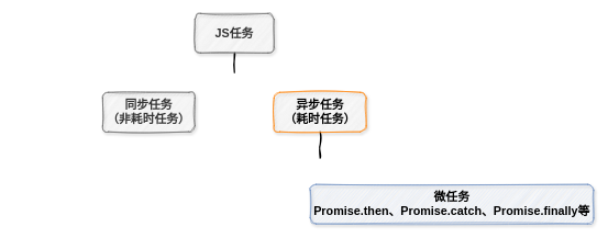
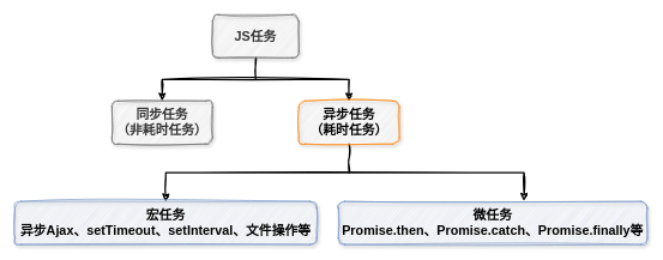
  <mxCell id="0" />
  <mxCell id="1" parent="0" />
  <mxCell id="2" style="edgeStyle=orthogonalEdgeStyle;rounded=0;orthogonalLoop=1;jettySize=auto;html=1;exitX=0.5;exitY=1;exitDx=0;exitDy=0;strokeWidth=2;shadow=0;sketch=1;curveFitting=1;jiggle=2;endArrow=none;endFill=0;" edge="1" parent="1" source="3"><mxGeometry relative="1" as="geometry"><mxPoint x="355" y="110" as="targetPoint" /></mxGeometry></mxCell>
  <mxCell id="3" value="&lt;b&gt;&lt;font style=&quot;font-size: 18px;&quot;&gt;JS任务&lt;/font&gt;&lt;/b&gt;" style="rounded=1;whiteSpace=wrap;html=1;fillColor=#f5f5f5;fontColor=#333333;strokeColor=#666666;shadow=1;glass=0;sketch=1;curveFitting=1;jiggle=2;" vertex="1" parent="1"><mxGeometry x="295" y="20" width="120" height="60" as="geometry" /></mxCell>
+ <mxCell id="4" style="edgeStyle=orthogonalEdgeStyle;rounded=0;orthogonalLoop=1;jettySize=auto;html=1;entryX=0.5;entryY=0;entryDx=0;entryDy=0;exitX=0.5;exitY=0;exitDx=0;exitDy=0;strokeWidth=2;sketch=1;curveFitting=1;jiggle=2;startArrow=classic;startFill=1;" edge="1" parent="1" source="5" target="7"><mxGeometry relative="1" as="geometry"><Array as="points"><mxPoint x="225" y="110" /><mxPoint x="485" y="110" /></Array></mxGeometry></mxCell>
  <mxCell id="5" value="&lt;b&gt;&lt;font style=&quot;font-size: 18px;&quot;&gt;同步任务&lt;br&gt;（非耗时任务）&lt;br&gt;&lt;/font&gt;&lt;/b&gt;" style="rounded=1;whiteSpace=wrap;html=1;fillColor=#f5f5f5;fontColor=#333333;strokeColor=#666666;shadow=1;glass=0;sketch=1;curveFitting=1;jiggle=2;" vertex="1" parent="1"><mxGeometry x="155" y="140" width="140" height="60" as="geometry" /></mxCell>
  <mxCell id="6" style="edgeStyle=orthogonalEdgeStyle;rounded=0;orthogonalLoop=1;jettySize=auto;html=1;strokeWidth=2;endArrow=none;endFill=0;sketch=1;curveFitting=1;jiggle=2;" edge="1" parent="1" source="7"><mxGeometry relative="1" as="geometry"><mxPoint x="485" y="240" as="targetPoint" /></mxGeometry></mxCell>
  <mxCell id="7" value="&lt;b&gt;&lt;font style=&quot;font-size: 18px;&quot;&gt;异步任务&lt;br&gt;（耗时任务）&lt;br&gt;&lt;/font&gt;&lt;/b&gt;" style="rounded=1;whiteSpace=wrap;html=1;fillColor=#f5f5f5;strokeColor=#FF8000;shadow=1;glass=0;sketch=1;curveFitting=1;jiggle=2;" vertex="1" parent="1"><mxGeometry x="415" y="140" width="140" height="60" as="geometry" /></mxCell>
+ <mxCell id="8" style="edgeStyle=orthogonalEdgeStyle;rounded=0;orthogonalLoop=1;jettySize=auto;html=1;entryX=0.601;entryY=-0.014;entryDx=0;entryDy=0;entryPerimeter=0;exitX=0.5;exitY=0;exitDx=0;exitDy=0;startArrow=classic;startFill=1;strokeWidth=2;sketch=1;curveFitting=1;jiggle=2;" edge="1" parent="1" source="9" target="10"><mxGeometry relative="1" as="geometry"><Array as="points"><mxPoint x="230" y="240" /><mxPoint x="728" y="240" /></Array></mxGeometry></mxCell>
+ <mxCell id="9" value="&lt;b&gt;&lt;font style=&quot;font-size: 18px;&quot;&gt;宏任务&lt;br&gt;异步Ajax、setTimeout、setInterval、文件操作等&lt;br&gt;&lt;/font&gt;&lt;/b&gt;" style="rounded=1;whiteSpace=wrap;html=1;fillColor=#dae8fc;strokeColor=#6c8ebf;shadow=1;glass=0;sketch=1;curveFitting=1;jiggle=2;" vertex="1" parent="1"><mxGeometry x="20" y="280" width="420" height="60" as="geometry" /></mxCell>
  <mxCell id="10" value="&lt;b&gt;&lt;font style=&quot;font-size: 18px;&quot;&gt;微任务&lt;br&gt;Promise.then、Promise.catch、Promise.finally等&lt;br&gt;&lt;/font&gt;&lt;/b&gt;" style="rounded=1;whiteSpace=wrap;html=1;fillColor=#dae8fc;strokeColor=#6c8ebf;shadow=1;glass=0;sketch=1;curveFitting=1;jiggle=2;" vertex="1" parent="1"><mxGeometry x="470" y="280" width="430" height="60" as="geometry" /></mxCell>
